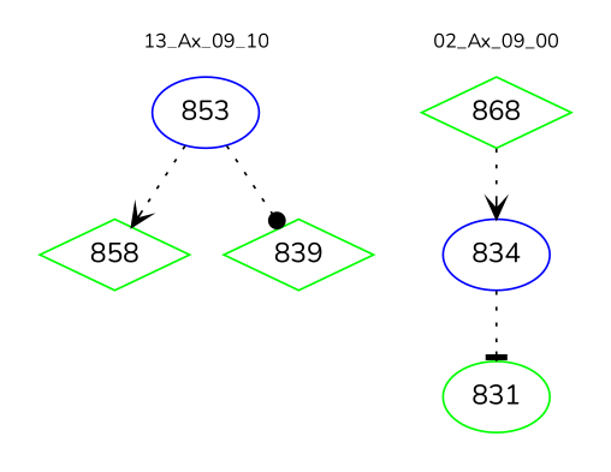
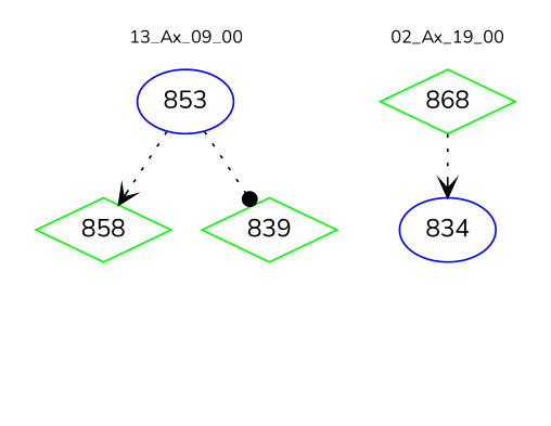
  digraph {
    fontname=Nunito
    node [color=green fontname=Nunito shape=diamond]
    edge [arrowhead=vee color=black fontname=Nunito style=dotted]
    n1 [label=858]
    n2 [color=blue label=853 shape=ellipse]
    n3 [label=839]
    n4 [label=868]
    n5 [color=blue label=834 shape=ellipse]
-   n6 [label=831 shape=ellipse]
    subgraph cluster_1 {
      color=white
      fontsize=10
-     label="13_Ax_09_10"
+     label="13_Ax_09_00"
      n1
      n2
      n3
    }
    subgraph cluster_2 {
      color=white
      fontsize=10
-     label="02_Ax_09_00"
+     label="02_Ax_19_00"
      n4
      n5
-     n6
    }
    n2 -> n1
    n2 -> n3 [arrowhead=dot]
    n4 -> n5
-   n5 -> n6 [arrowhead=tee]
  }
